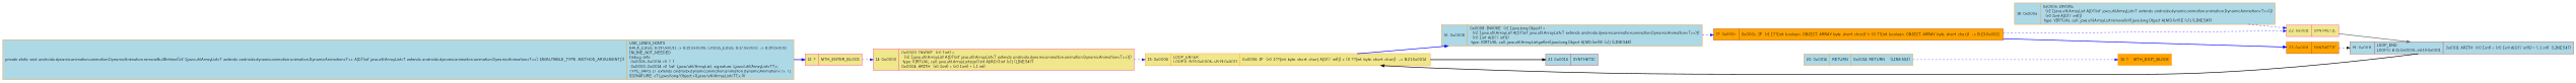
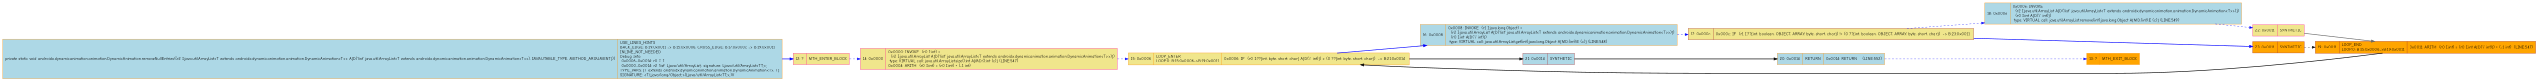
  digraph {
    fontname="Comic Neue"
    rankdir=LR
    node [color=darkorange fillcolor=lightblue fontname="Comic Neue" shape=record style=filled]
    edge [color=blue fontname="Comic Neue" style=dashed]
    n1 [color=deeppink fillcolor=khaki label="{12\:\ ?|MTH_ENTER_BLOCK\l}"]
    n2 [color=deeppink fillcolor=khaki label="{14\:\ 0x0000|0x0000: INVOKE  (r0 I:int) = \l  (r2 I:java.util.ArrayList A[D('list' java.util.ArrayList\<T extends androidx.dynamicanimation.animation.DynamicAnimation\<T\>\>)])\l type: VIRTUAL call: java.util.ArrayList.size():int A[MD:():int (c)] (LINE:547)\l0x0004: ARITH  (r0 I:int) = (r0 I:int) + (\-1 int) \l}"]
    n3 [fillcolor=khaki label="{15\:\ 0x0006|LOOP_ENTER\lLOOP:0: B:15:0x0006\-\>B:19:0x0011\l|0x0006: IF  (r0 I:??[int, byte, short, char] A[D('i' int)]) \< (0 ??[int, byte, short, char])  \-\> B:21:0x0014 \l}"]
    n4 [label="{16\:\ 0x0008|0x0008: INVOKE  (r1 I:java.lang.Object) = \l  (r2 I:java.util.ArrayList A[D('list' java.util.ArrayList\<T extends androidx.dynamicanimation.animation.DynamicAnimation\<T\>\>)])\l  (r0 I:int A[D('i' int)])\l type: VIRTUAL call: java.util.ArrayList.get(int):java.lang.Object A[MD:(int):E (c)] (LINE:548)\l}"]
    n5 [color=brown label="{21\:\ 0x0014|SYNTHETIC\l}"]
-   n6 [color=brown fillcolor=orange label="{17\:\ 0x000c|0x000c: IF  (r1 I:??[int, boolean, OBJECT, ARRAY, byte, short, char]) != (0 ??[int, boolean, OBJECT, ARRAY, byte, short, char])  \-\> B:23:0x0011 \l}"]
+   n6 [color=brown fillcolor=khaki label="{17\:\ 0x000c|0x000c: IF  (r1 I:??[int, boolean, OBJECT, ARRAY, byte, short, char]) != (0 ??[int, boolean, OBJECT, ARRAY, byte, short, char])  \-\> B:23:0x0011 \l}"]
    n7 [label="{20\:\ 0x0014|RETURN\l|0x0014: RETURN    (LINE:552)\l}"]
    n8 [label="{18\:\ 0x000e|0x000e: INVOKE  \l  (r2 I:java.util.ArrayList A[D('list' java.util.ArrayList\<T extends androidx.dynamicanimation.animation.DynamicAnimation\<T\>\>)])\l  (r0 I:int A[D('i' int)])\l type: VIRTUAL call: java.util.ArrayList.remove(int):java.lang.Object A[MD:(int):E (c)] (LINE:549)\l}"]
    n9 [color=brown fillcolor=orange label="{23\:\ 0x0011|SYNTHETIC\l}"]
    n10 [color=deeppink fillcolor=khaki label="{22\:\ 0x0011|SYNTHETIC\l}"]
-   n11 [color=brown label="{19\:\ 0x0011|LOOP_END\lLOOP:0: B:15:0x0006\-\>B:19:0x0011\l|0x0011: ARITH  (r0 I:int) = (r0 I:int A[D('i' int)]) + (\-1 int)  (LINE:547)\l}"]
+   n11 [color=brown fillcolor=orange label="{19\:\ 0x0011|LOOP_END\lLOOP:0: B:15:0x0006\-\>B:19:0x0011\l|0x0011: ARITH  (r0 I:int) = (r0 I:int A[D('i' int)]) + (\-1 int)  (LINE:547)\l}"]
    n12 [fillcolor=orange label="{13\:\ ?|MTH_EXIT_BLOCK\l}"]
    n13 [label="{private static void androidx.dynamicanimation.animation.DynamicAnimation.removeNullEntries((r2 I:java.util.ArrayList\<T extends androidx.dynamicanimation.animation.DynamicAnimation\<T\>\> A[D('list' java.util.ArrayList\<T extends androidx.dynamicanimation.animation.DynamicAnimation\<T\>\>), IMMUTABLE_TYPE, METHOD_ARGUMENT]))  | USE_LINES_HINTS\lBACK_EDGE: B:19:0x0011 \-\> B:15:0x0006, CROSS_EDGE: B:17:0x000c \-\> B:19:0x0011\lINLINE_NOT_NEEDED\lDebug Info:\l  0x0006\-0x0014: r0 'i' I\l  0x0000\-0x0014: r2 'list' Ljava\/util\/ArrayList;, signature: Ljava\/util\/ArrayList\<TT;\>;\lTYPE_VARS: [T extends androidx.dynamicanimation.animation.DynamicAnimation\<T\>, T]\lSIGNATURE: \<T:Ljava\/lang\/Object;\>(Ljava\/util\/ArrayList\<TT;\>;)V\l}"]
    n1 -> n2
    n2 -> n3
    n3 -> n4 [style=bold]
    n3 -> n5 [color=black style=bold]
    n4 -> n6
-   n6 -> n10
+   n5 -> n7 [color=black style=bold]
+   n6 -> n8
    n6 -> n9 [style=bold]
    n7 -> n12
    n8 -> n10
    n9 -> n11 [color=black]
    n10 -> n11 [color=gray40 style=bold]
    n11 -> n3 [color=black style=bold]
    n13 -> n1 [style=bold]
  }
